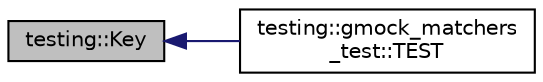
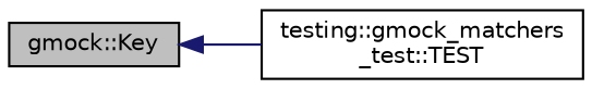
  digraph {
    rankdir=LR
    node [color=black fontname=Helvetica fontsize=10 shape=record style=filled]
-   n1 [fillcolor=grey75 fontcolor=black height=0.2 label="testing::Key" width=0.4]
+   n1 [fillcolor=grey75 fontcolor=black height=0.2 label="gmock::Key" width=0.4]
    n2 [fillcolor=white height=0.2 label="testing::gmock_matchers\l_test::TEST" width=0.4]
    n1 -> n2 [color=midnightblue dir=back fontname=Helvetica fontsize=10 labelfontname=Helvetica labelfontsize=10 style=solid]
  }
